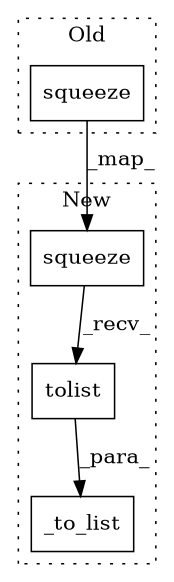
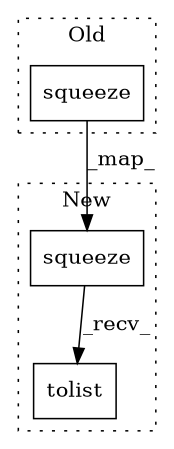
  digraph {
    node [a=32 l="8,1" shape=box]
    n1 [label=squeeze s="4458,4472"]
-   n2 [l="9,1" label=_to_list s="4443,4482"]
    n3 [l=8 label=tolist s=4474]
    n4 [label=squeeze s="3936,3950"]
    subgraph cluster_1 {
      label=New
      style=dotted
      n1
-     n2
      n3
    }
    subgraph cluster_2 {
      label=Old
      style=dotted
      n4
    }
    n1 -> n3 [label=_recv_]
-   n3 -> n2 [label=_para_]
    n4 -> n1 [label=_map_]
  }
